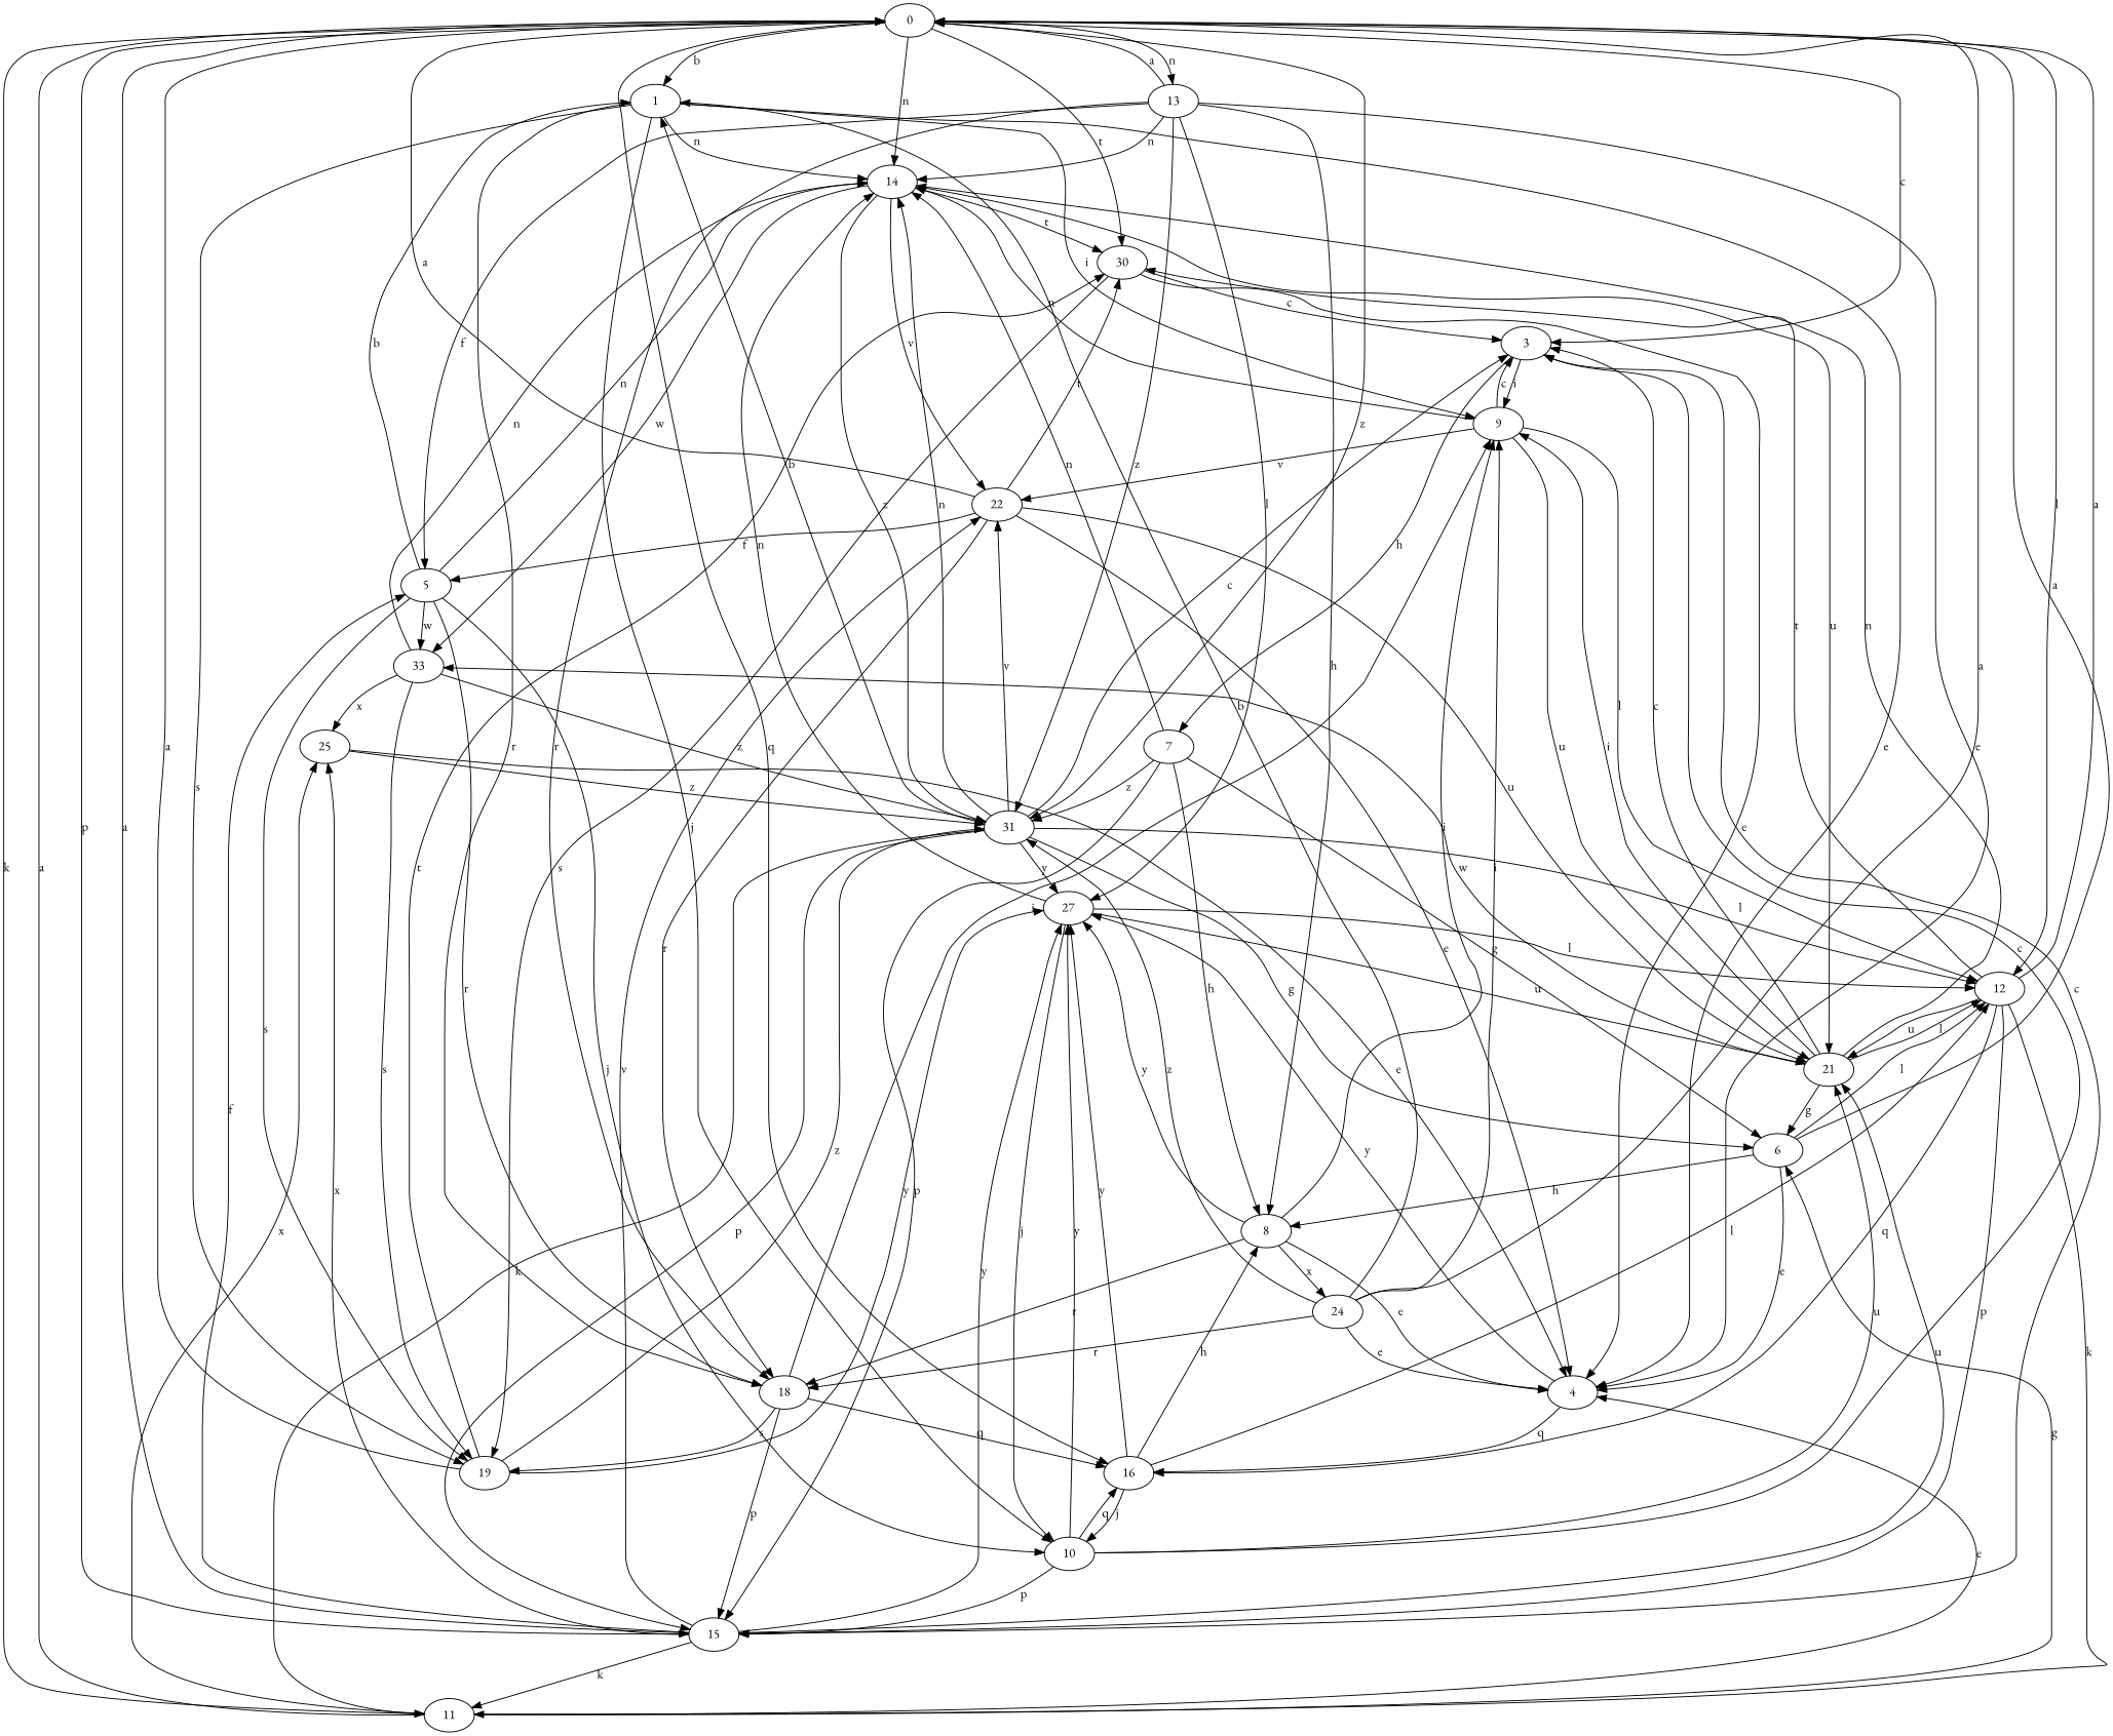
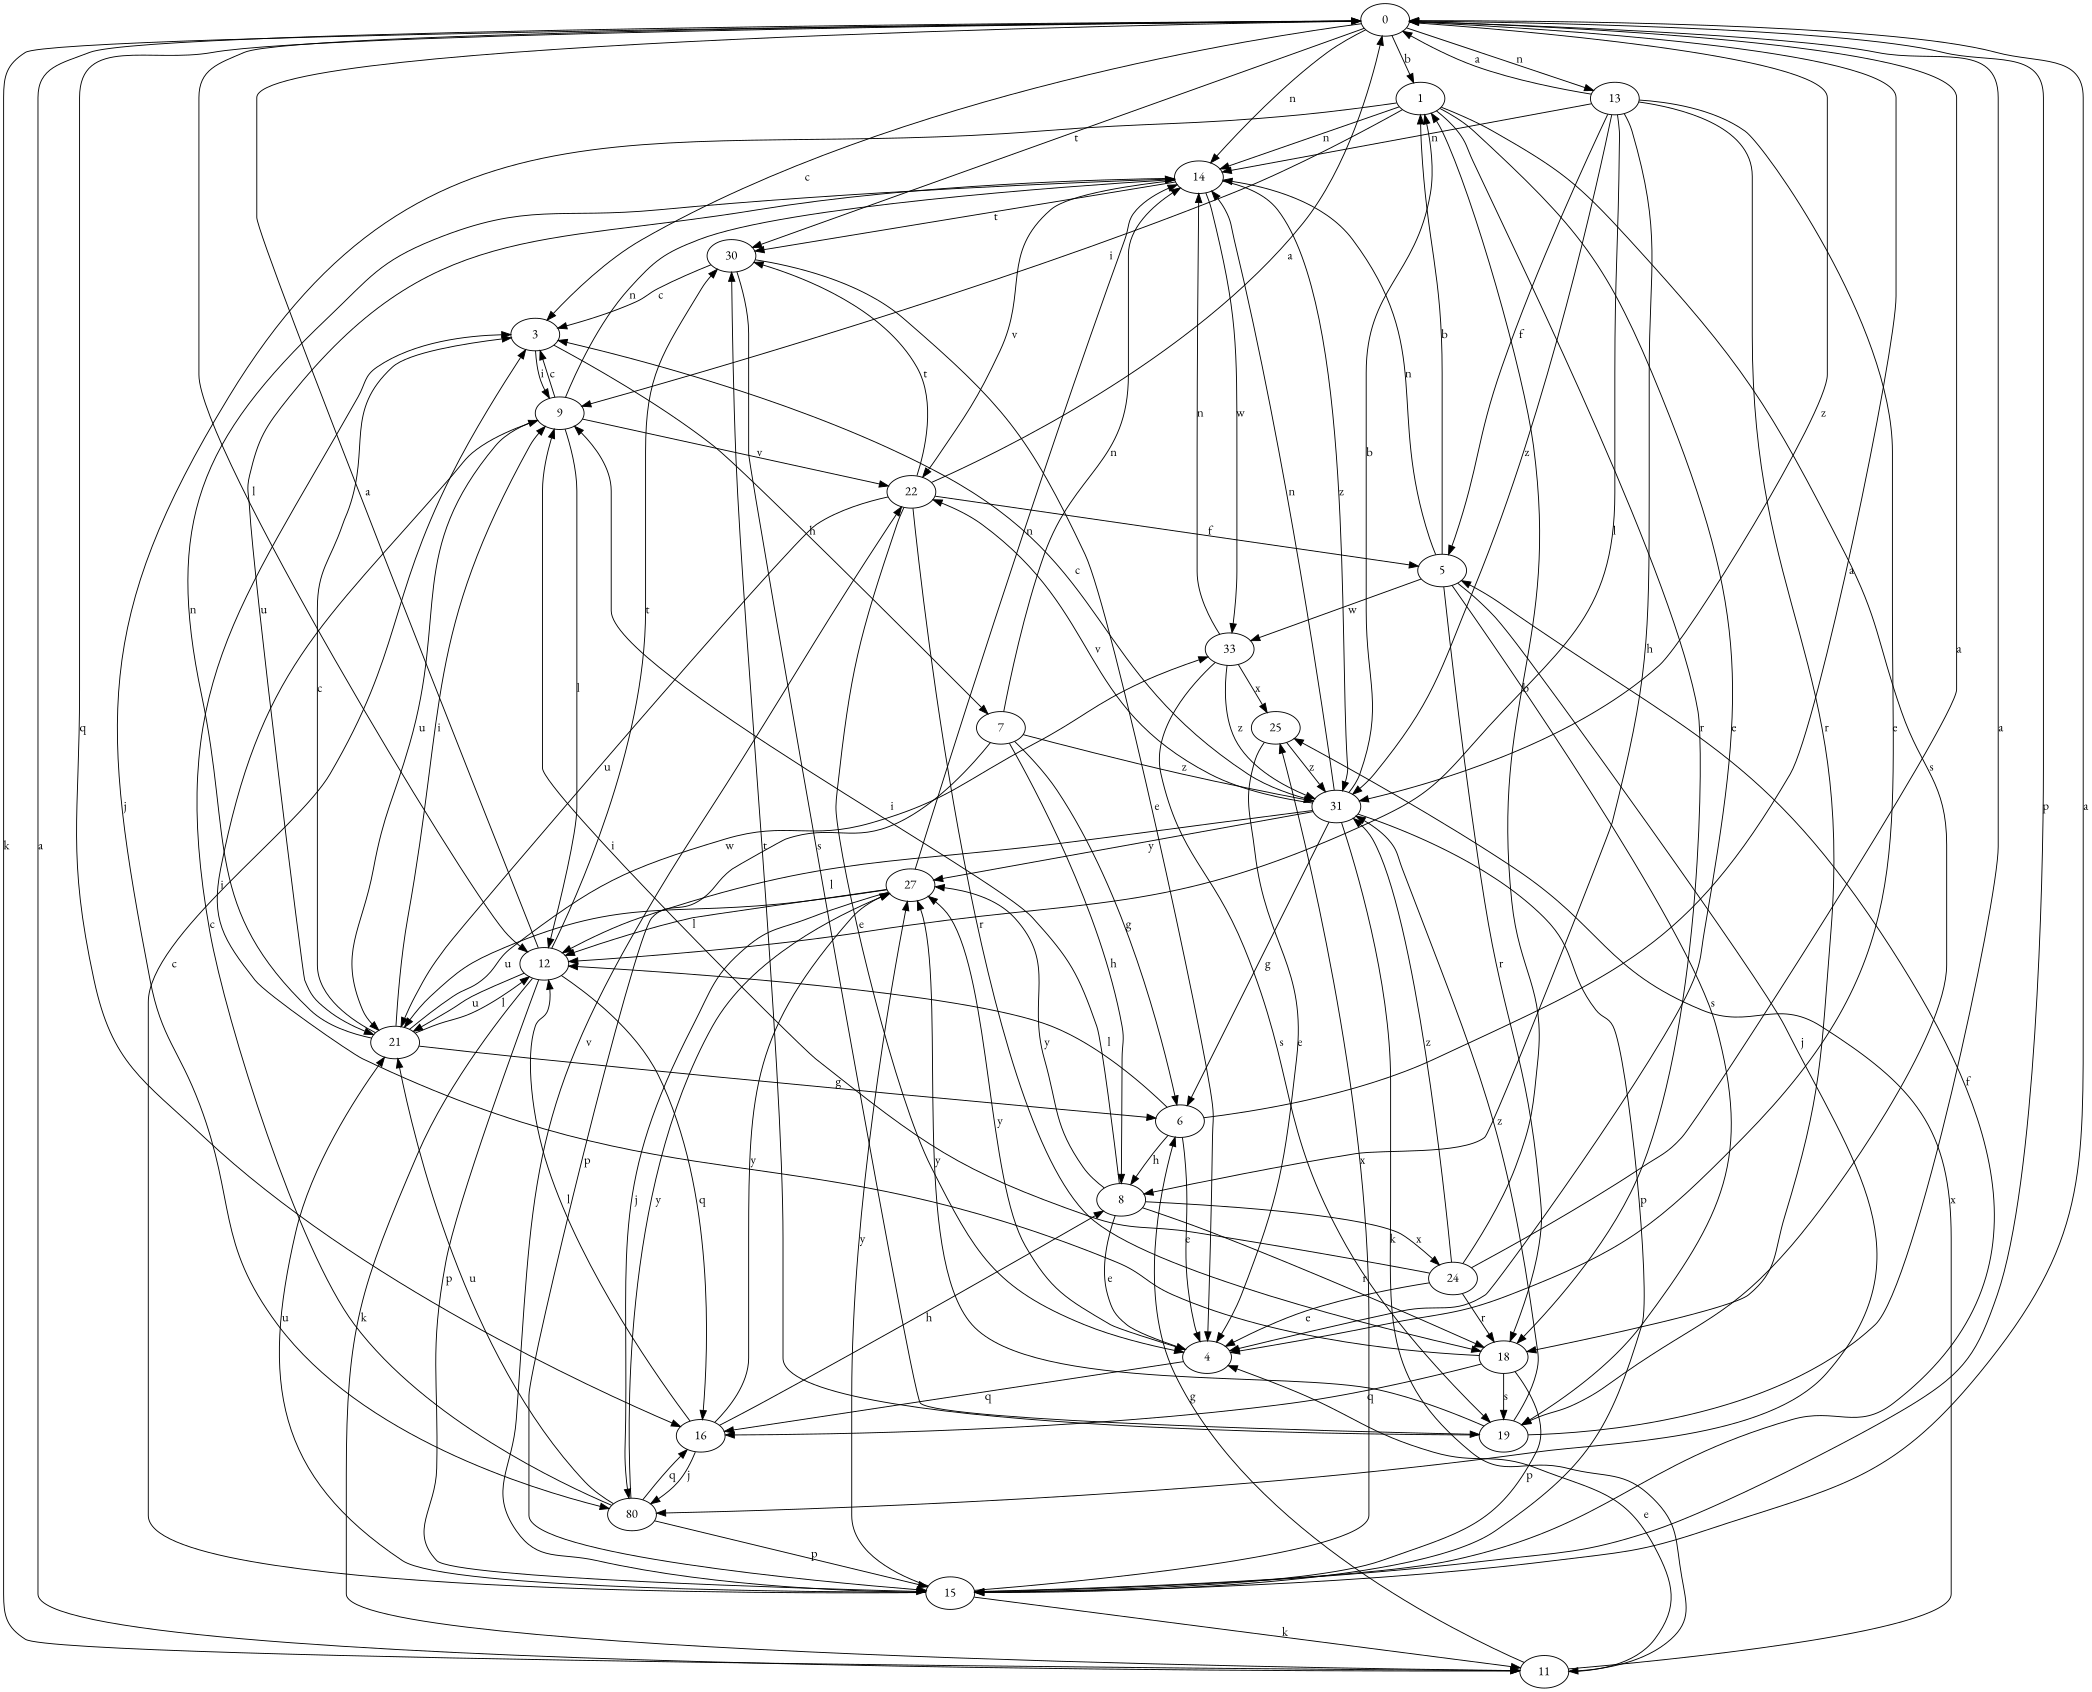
  strict digraph {
    fontname="EB Garamond"
    node [fontname="EB Garamond"]
    edge [fontname="EB Garamond"]
    0
    1
    3
    11
    12
    13
    14
    15
    16
    n10 [label=30]
    31
    4
    9
-   10
+   10 [label=80]
    18
    19
    7
    6
    25
    21
    5
    8
    n23 [label=33]
    22
    27
    24
    0 -> 1 [label=b]
    0 -> 3 [label=c]
    0 -> 11 [label=k]
    0 -> 12 [label=l]
    0 -> 13 [label=n]
    0 -> 14 [label=n]
    0 -> 15 [label=p]
    0 -> 16 [label=q]
    0 -> n10 [label=t]
    0 -> 31 [label=z]
    1 -> 14 [label=n]
    1 -> 4 [label=e]
    1 -> 9 [label=i]
    1 -> 10 [label=j]
    1 -> 18 [label=r]
    1 -> 19 [label=s]
    3 -> 9 [label=i]
    3 -> 7 [label=h]
    11 -> 0 [label=a]
    11 -> 4 [label=e]
    11 -> 6 [label=g]
    11 -> 25 [label=x]
    12 -> 0 [label=a]
    12 -> 11 [label=k]
    12 -> 15 [label=p]
    12 -> 16 [label=q]
    12 -> n10 [label=t]
    12 -> 21 [label=u]
    13 -> 0 [label=a]
-   13 -> 27 [label=l]
+   13 -> 12 [label=l]
    13 -> 14 [label=n]
    13 -> 31 [label=z]
    13 -> 4 [label=e]
    13 -> 18 [label=r]
    13 -> 5 [label=f]
    13 -> 8 [label=h]
    14 -> n10 [label=t]
    14 -> 31 [label=z]
    14 -> 21 [label=u]
    14 -> n23 [label=w]
    14 -> 22 [label=v]
    15 -> 0 [label=a]
    15 -> 3 [label=c]
    15 -> 11 [label=k]
    15 -> 25 [label=x]
    15 -> 21 [label=u]
    15 -> 5 [label=f]
    15 -> 22 [label=v]
    15 -> 27 [label=y]
    16 -> 12 [label=l]
    16 -> 10 [label=j]
    16 -> 8 [label=h]
    16 -> 27 [label=y]
    n10 -> 3 [label=c]
    n10 -> 4 [label=e]
    n10 -> 19 [label=s]
    31 -> 1 [label=b]
    31 -> 3 [label=c]
    31 -> 11 [label=k]
    31 -> 12 [label=l]
    31 -> 14 [label=n]
    31 -> 15 [label=p]
    31 -> 6 [label=g]
    31 -> 22 [label=v]
    31 -> 27 [label=y]
    4 -> 16 [label=q]
    4 -> 27 [label=y]
    9 -> 3 [label=c]
    9 -> 12 [label=l]
    9 -> 14 [label=n]
    9 -> 21 [label=u]
    9 -> 22 [label=v]
    10 -> 3 [label=c]
    10 -> 15 [label=p]
    10 -> 16 [label=q]
    10 -> 21 [label=u]
    10 -> 27 [label=y]
    18 -> 15 [label=p]
    18 -> 16 [label=q]
    18 -> 9 [label=i]
    18 -> 19 [label=s]
    19 -> 0 [label=a]
    19 -> n10 [label=t]
    19 -> 31 [label=z]
    19 -> 27 [label=y]
    7 -> 14 [label=n]
    7 -> 15 [label=p]
    7 -> 31 [label=z]
    7 -> 6 [label=g]
    7 -> 8 [label=h]
    6 -> 0 [label=a]
    6 -> 12 [label=l]
    6 -> 4 [label=e]
    6 -> 8 [label=h]
    25 -> 31 [label=z]
    25 -> 4 [label=e]
    21 -> 3 [label=c]
    21 -> 12 [label=l]
    21 -> 14 [label=n]
    21 -> 9 [label=i]
    21 -> 6 [label=g]
    21 -> n23 [label=w]
    5 -> 1 [label=b]
    5 -> 14 [label=n]
    5 -> 10 [label=j]
    5 -> 18 [label=r]
    5 -> 19 [label=s]
    5 -> n23 [label=w]
    8 -> 4 [label=e]
    8 -> 9 [label=i]
    8 -> 18 [label=r]
    8 -> 27 [label=y]
    8 -> 24 [label=x]
    n23 -> 14 [label=n]
    n23 -> 31 [label=z]
    n23 -> 19 [label=s]
    n23 -> 25 [label=x]
    22 -> 0 [label=a]
    22 -> n10 [label=t]
    22 -> 4 [label=e]
    22 -> 18 [label=r]
    22 -> 21 [label=u]
    22 -> 5 [label=f]
    27 -> 12 [label=l]
    27 -> 14 [label=n]
    27 -> 10 [label=j]
    27 -> 21 [label=u]
    24 -> 0 [label=a]
    24 -> 1 [label=b]
    24 -> 31 [label=z]
    24 -> 4 [label=e]
    24 -> 9 [label=i]
    24 -> 18 [label=r]
  }
